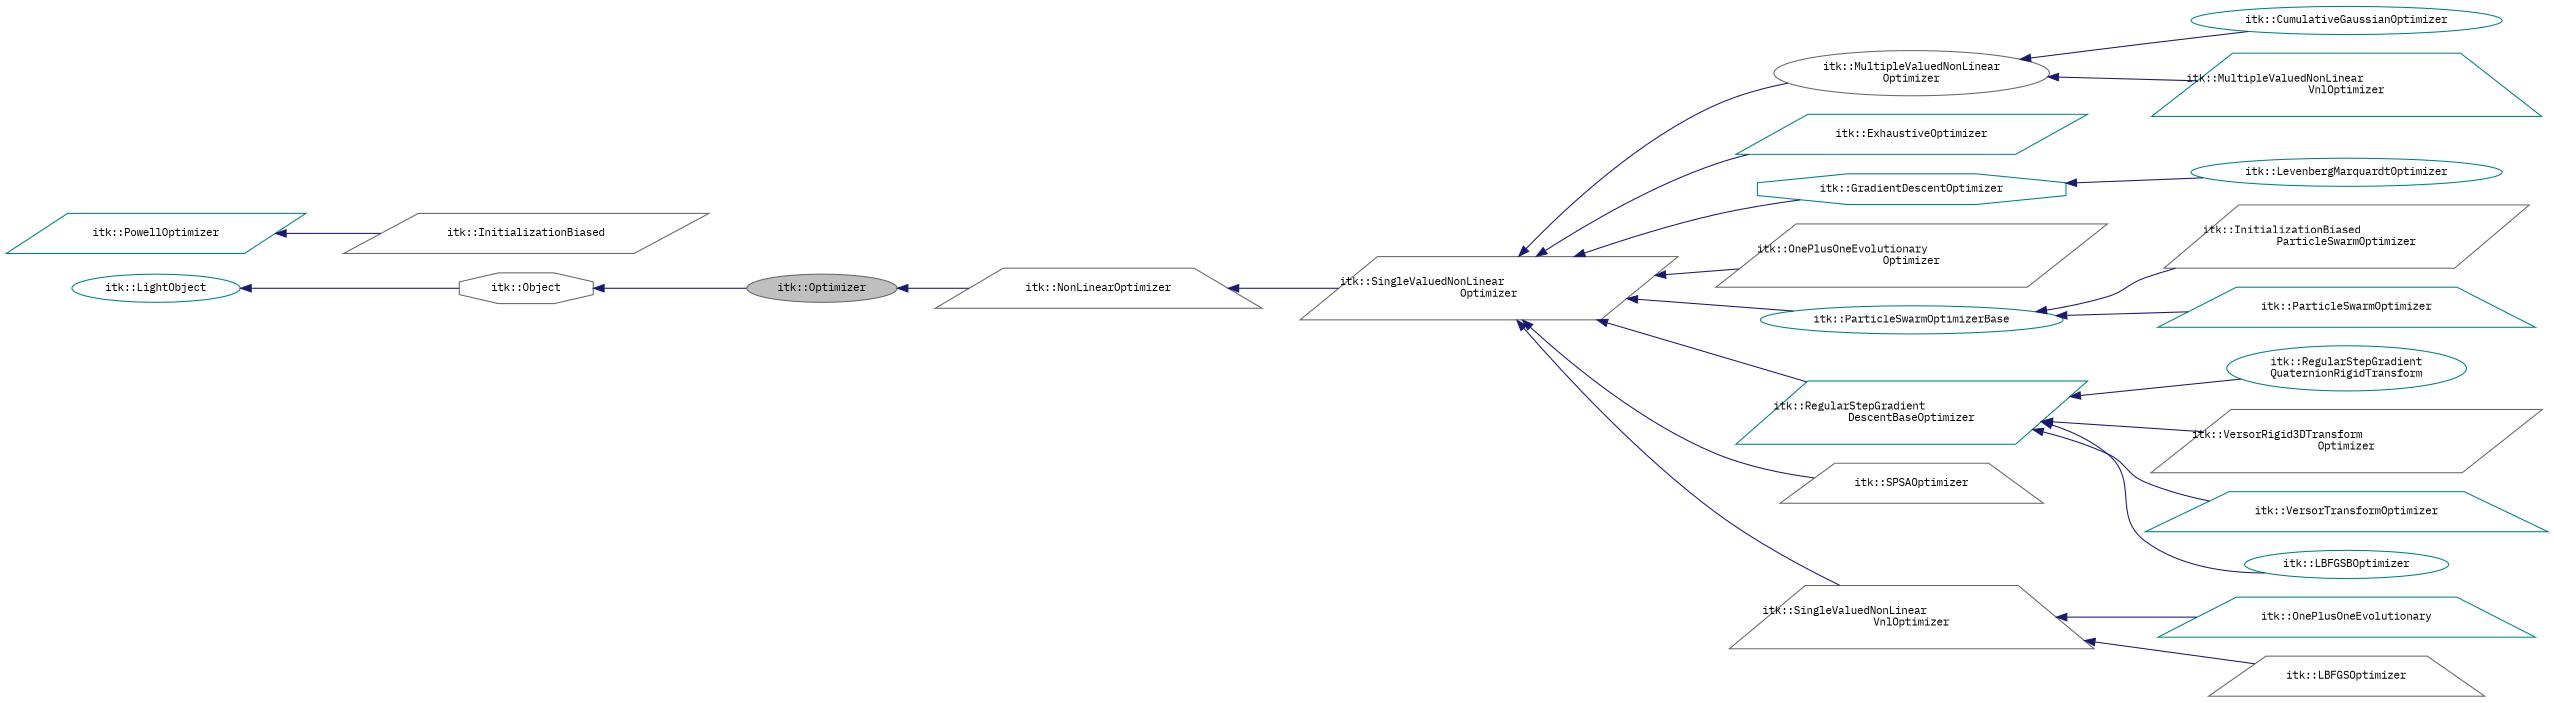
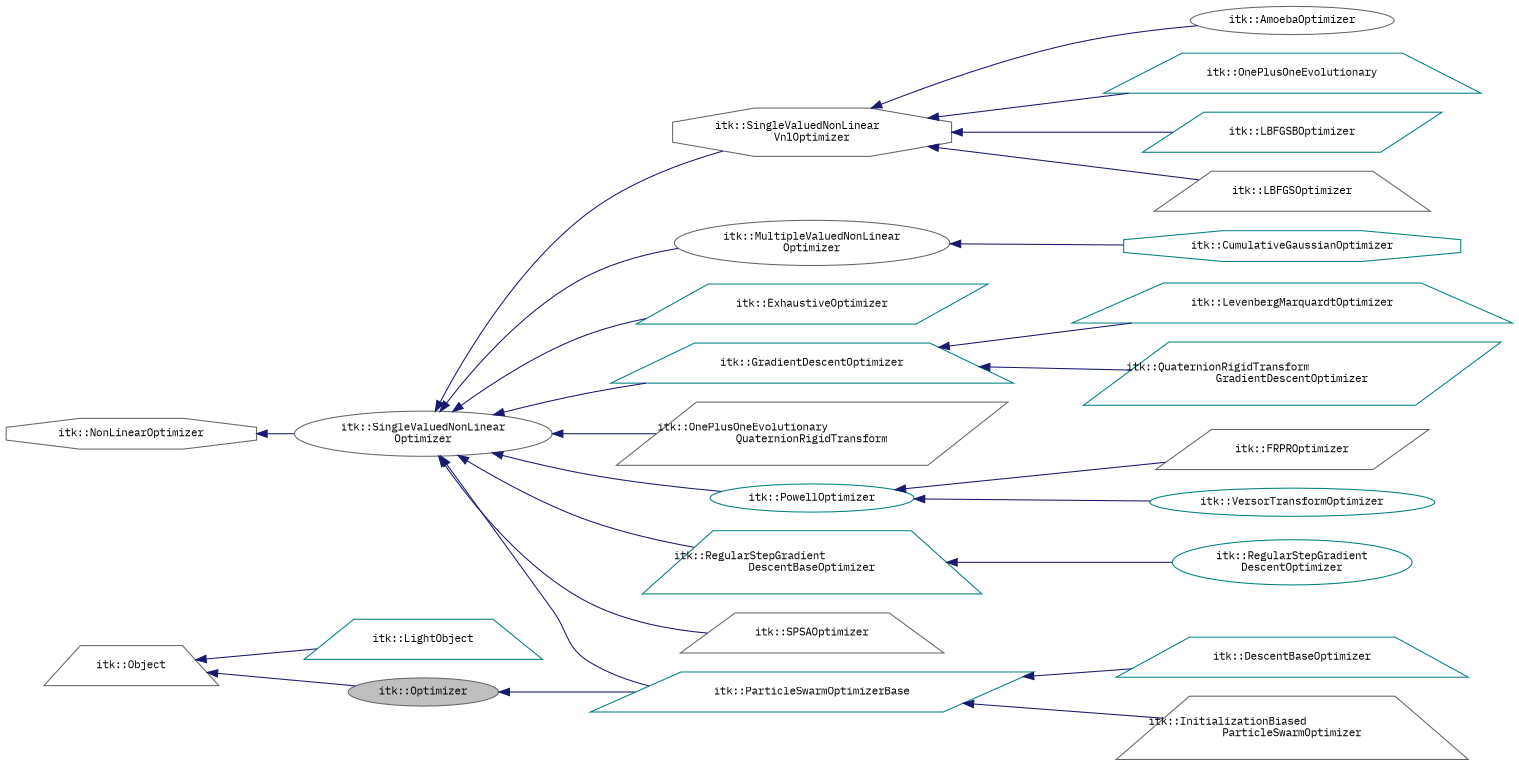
  digraph {
    fontname="IBM Plex Mono"
    rankdir=LR
    node [color=teal fillcolor=white fontname="IBM Plex Mono" fontsize=10 shape=ellipse style=filled]
    edge [color=midnightblue dir=back fontname="IBM Plex Mono" fontsize=10 labelfontname=Helvetica labelfontsize=10 style=solid]
    n1 [color=gray40 fillcolor=grey75 fontcolor=black height=0.2 label="itk::Optimizer" width=0.4]
-   n2 [color=gray40 height=0.2 label="itk::NonLinearOptimizer" shape=trapezium width=0.4]
-   n3 [color=gray40 height=0.2 label="itk::SingleValuedNonLinear\lOptimizer" shape=parallelogram width=0.4]
-   n4 [color=gray40 height=0.2 label="itk::Object" shape=octagon width=0.4]
-   n5 [height=0.2 label="itk::LightObject" width=0.4]
+   n2 [color=gray40 height=0.2 label="itk::NonLinearOptimizer" shape=octagon width=0.4]
+   n3 [color=gray40 height=0.2 label="itk::SingleValuedNonLinear\lOptimizer" width=0.4]
+   n4 [color=gray40 height=0.2 label="itk::Object" shape=trapezium width=0.4]
+   n5 [height=0.2 label="itk::LightObject" shape=trapezium width=0.4]
    n6 [color=gray40 height=0.2 label="itk::MultipleValuedNonLinear\lOptimizer" width=0.4]
-   n7 [height=0.2 label="itk::CumulativeGaussianOptimizer" width=0.4]
-   n8 [height=0.2 label="itk::MultipleValuedNonLinear\lVnlOptimizer" shape=trapezium width=0.4]
+   n7 [height=0.2 label="itk::CumulativeGaussianOptimizer" shape=octagon width=0.4]
    n9 [height=0.2 label="itk::ExhaustiveOptimizer" shape=parallelogram width=0.4]
-   n10 [height=0.2 label="itk::GradientDescentOptimizer" shape=octagon width=0.4]
-   n11 [color=gray40 height=0.2 label="itk::OnePlusOneEvolutionary\lOptimizer" shape=parallelogram width=0.4]
-   n12 [height=0.2 label="itk::ParticleSwarmOptimizerBase" width=0.4]
-   n13 [height=0.2 label="itk::PowellOptimizer" shape=parallelogram width=0.4]
-   n14 [height=0.2 label="itk::RegularStepGradient\lDescentBaseOptimizer" shape=parallelogram width=0.4]
+   n10 [height=0.2 label="itk::GradientDescentOptimizer" shape=trapezium width=0.4]
+   n11 [color=gray40 height=0.2 label="itk::OnePlusOneEvolutionary\lQuaternionRigidTransform" shape=parallelogram width=0.4]
+   n12 [height=0.2 label="itk::ParticleSwarmOptimizerBase" shape=parallelogram width=0.4]
+   n13 [height=0.2 label="itk::PowellOptimizer" width=0.4]
+   n14 [height=0.2 label="itk::RegularStepGradient\lDescentBaseOptimizer" shape=trapezium width=0.4]
    n15 [color=gray40 height=0.2 label="itk::SPSAOptimizer" shape=trapezium width=0.4]
-   n16 [color=gray40 height=0.2 label="itk::SingleValuedNonLinear\lVnlOptimizer" shape=trapezium width=0.4]
-   n17 [height=0.2 label="itk::LevenbergMarquardtOptimizer" width=0.4]
-   n19 [color=gray40 height=0.2 label="itk::InitializationBiased\lParticleSwarmOptimizer" shape=parallelogram width=0.4]
-   n20 [height=0.2 label="itk::ParticleSwarmOptimizer" shape=trapezium width=0.4]
-   n21 [color=gray40 height=0.2 label="itk::InitializationBiased" shape=parallelogram width=0.4]
-   n22 [height=0.2 label="itk::RegularStepGradient\lQuaternionRigidTransform" width=0.4]
-   n23 [color=gray40 height=0.2 label="itk::VersorRigid3DTransform\lOptimizer" shape=parallelogram width=0.4]
-   n24 [height=0.2 label="itk::VersorTransformOptimizer" shape=trapezium width=0.4]
+   n16 [color=gray40 height=0.2 label="itk::SingleValuedNonLinear\lVnlOptimizer" shape=octagon width=0.4]
+   n17 [height=0.2 label="itk::LevenbergMarquardtOptimizer" shape=trapezium width=0.4]
+   n18 [height=0.2 label="itk::QuaternionRigidTransform\lGradientDescentOptimizer" shape=parallelogram width=0.4]
+   n19 [color=gray40 height=0.2 label="itk::InitializationBiased\lParticleSwarmOptimizer" shape=trapezium width=0.4]
+   n20 [height=0.2 label="itk::DescentBaseOptimizer" shape=trapezium width=0.4]
+   n21 [color=gray40 height=0.2 label="itk::FRPROptimizer" shape=parallelogram width=0.4]
+   n22 [height=0.2 label="itk::RegularStepGradient\lDescentOptimizer" width=0.4]
+   n24 [height=0.2 label="itk::VersorTransformOptimizer" width=0.4]
+   n25 [color=gray40 height=0.2 label="itk::AmoebaOptimizer" width=0.4]
    n26 [height=0.2 label="itk::OnePlusOneEvolutionary" shape=trapezium width=0.4]
-   n27 [height=0.2 label="itk::LBFGSBOptimizer" width=0.4]
+   n27 [height=0.2 label="itk::LBFGSBOptimizer" shape=parallelogram width=0.4]
    n28 [color=gray40 height=0.2 label="itk::LBFGSOptimizer" shape=trapezium width=0.4]
-   n1 -> n2
+   n1 -> n12
    n2 -> n3
    n3 -> n6
    n3 -> n9
    n3 -> n10
    n3 -> n11
    n3 -> n12
+   n3 -> n13
    n3 -> n14
    n3 -> n15
    n3 -> n16
    n4 -> n1
-   n5 -> n4
+   n4 -> n5
    n6 -> n7
-   n6 -> n8
    n10 -> n17
+   n10 -> n18
    n12 -> n19
    n12 -> n20
    n13 -> n21
    n14 -> n22
-   n14 -> n23
-   n14 -> n24
+   n13 -> n24
+   n16 -> n25
    n16 -> n26
-   n14 -> n27
+   n16 -> n27
    n16 -> n28
  }
